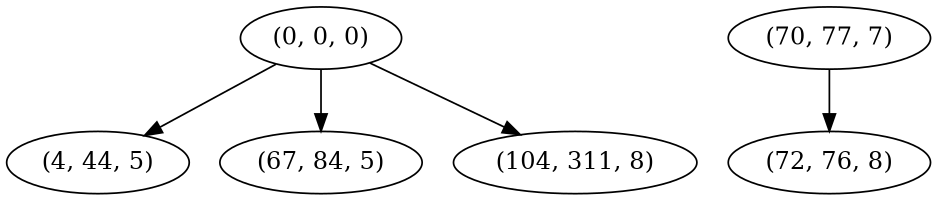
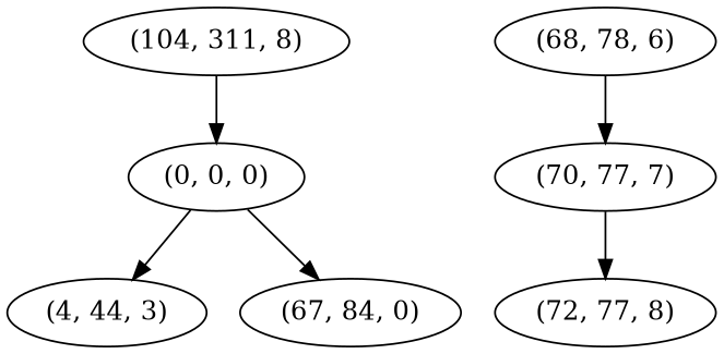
  digraph {
    "(0, 0, 0)"
-   "(4, 44, 3)" [label="(4, 44, 5)"]
-   "(67, 84, 5)"
+   "(4, 44, 3)"
+   "(67, 84, 5)" [label="(67, 84, 0)"]
    n4 [label="(104, 311, 8)"]
+   "(68, 78, 6)"
    "(70, 77, 7)"
-   "(72, 76, 8)"
+   "(72, 76, 8)" [label="(72, 77, 8)"]
    "(0, 0, 0)" -> "(4, 44, 3)"
    "(0, 0, 0)" -> "(67, 84, 5)"
-   "(0, 0, 0)" -> n4
+   n4 -> "(0, 0, 0)"
+   "(68, 78, 6)" -> "(70, 77, 7)"
    "(70, 77, 7)" -> "(72, 76, 8)"
  }
